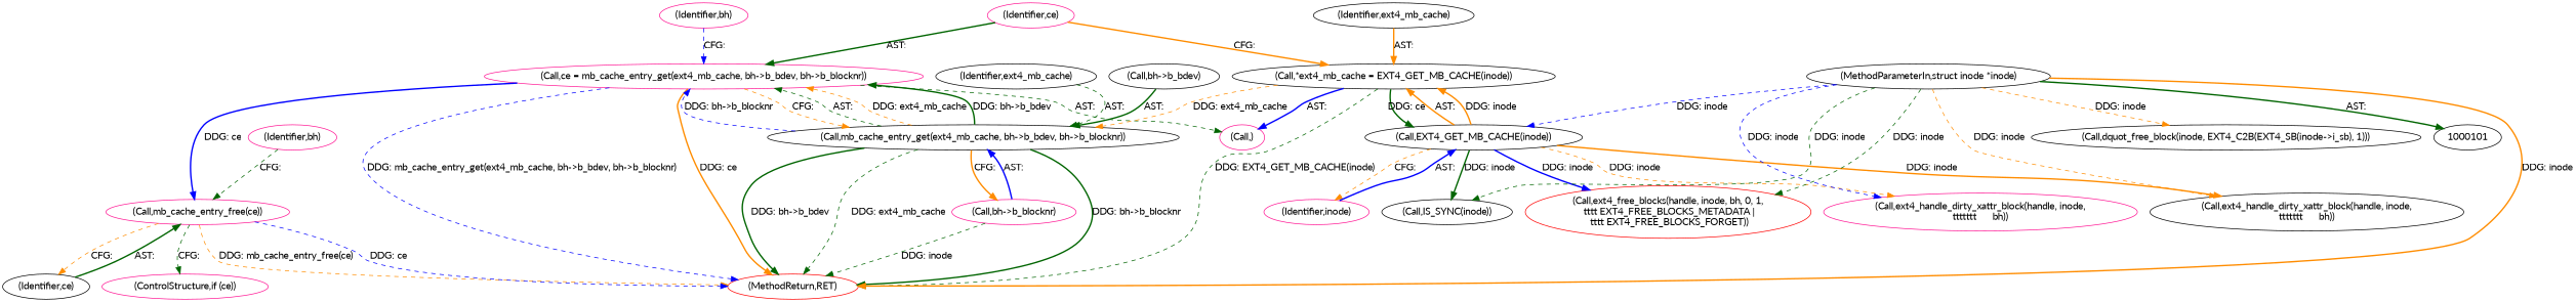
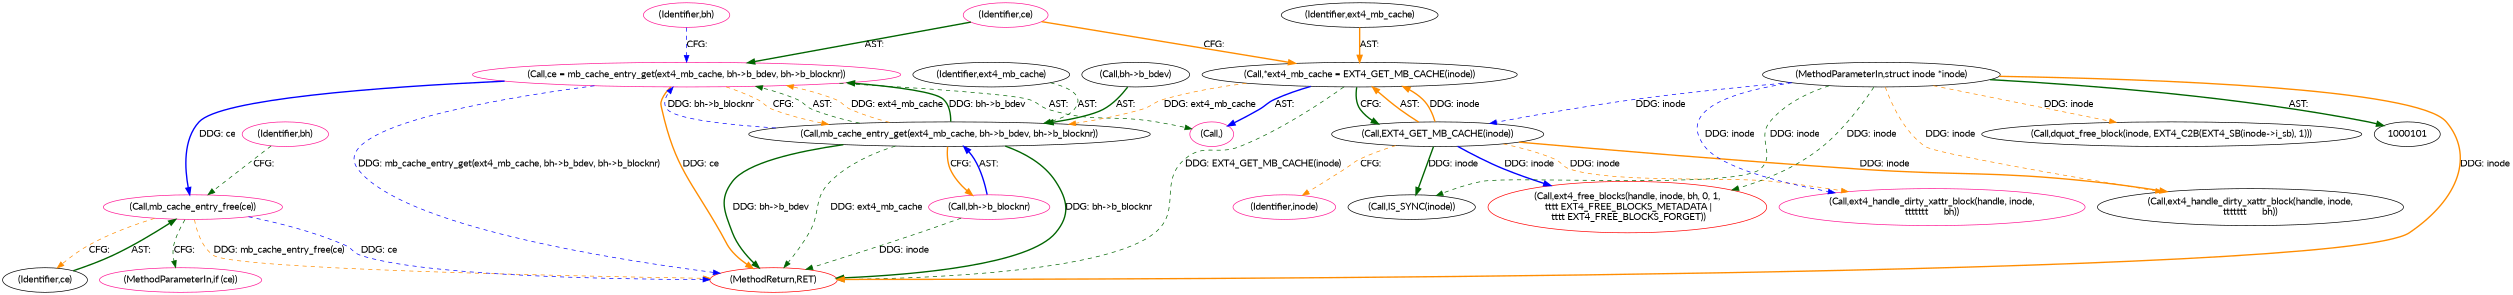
  digraph {
    fontname=Lato
    node [color=black fontname=Lato]
    edge [color=darkgreen fontname=Lato style=dashed]
    n1 [color=deeppink label="(Call,mb_cache_entry_free(ce))"]
    n2 [label="(Identifier,ce)"]
-   n3 [color=deeppink label="(ControlStructure,if (ce))"]
+   n3 [color=deeppink label="(MethodParameterIn,if (ce))"]
    n4 [color=red label="(MethodReturn,RET)"]
    n5 [color=deeppink label="(Call,ce = mb_cache_entry_get(ext4_mb_cache, bh->b_bdev, bh->b_blocknr))"]
    n6 [label="(Call,mb_cache_entry_get(ext4_mb_cache, bh->b_bdev, bh->b_blocknr))"]
    n7 [color=deeppink label="(Call,)"]
    n8 [color=deeppink label="(Call,bh->b_blocknr)"]
    n9 [label="(Call,*ext4_mb_cache = EXT4_GET_MB_CACHE(inode))"]
    n10 [label="(Call,EXT4_GET_MB_CACHE(inode))"]
    n11 [color=deeppink label="(Call,ext4_handle_dirty_xattr_block(handle, inode,\n\t\t\t\t\t\t\t      bh))"]
    n12 [color=deeppink label="(Identifier,inode)"]
    n13 [label="(Call,IS_SYNC(inode))"]
    n14 [color=red label="(Call,ext4_free_blocks(handle, inode, bh, 0, 1,\n \t\t\t\t EXT4_FREE_BLOCKS_METADATA |\n \t\t\t\t EXT4_FREE_BLOCKS_FORGET))"]
    n15 [label="(Call,ext4_handle_dirty_xattr_block(handle, inode,\n\t\t\t\t\t\t\t      bh))"]
    n16 [label="(MethodParameterIn,struct inode *inode)"]
    n17 [label="(Call,dquot_free_block(inode, EXT4_C2B(EXT4_SB(inode->i_sb), 1)))"]
    1000101
    n19 [label="(Identifier,ext4_mb_cache)"]
    n20 [color=deeppink label="(Identifier,bh)"]
    n21 [color=deeppink label="(Identifier,ce)"]
    n22 [color=deeppink label="(Identifier,bh)"]
    n23 [label="(Identifier,ext4_mb_cache)"]
    n24 [label="(Call,bh->b_bdev)"]
    n1 -> n2 [color=darkorange label="CFG: "]
    n1 -> n3 [label="CFG: "]
    n1 -> n4 [color=darkorange label="DDG: mb_cache_entry_free(ce)"]
    n1 -> n4 [color=blue label="DDG: ce"]
    n2 -> n1 [label="AST: " style=bold]
    n5 -> n1 [color=blue label="DDG: ce" style=bold]
    n5 -> n4 [color=blue label="DDG: mb_cache_entry_get(ext4_mb_cache, bh->b_bdev, bh->b_blocknr)"]
    n5 -> n4 [color=darkorange label="DDG: ce" style=bold]
    n5 -> n6 [color=darkorange label="CFG: "]
    n5 -> n7 [label="AST: "]
    n6 -> n4 [label="DDG: bh->b_blocknr" style=bold]
    n6 -> n4 [label="DDG: bh->b_bdev" style=bold]
    n6 -> n4 [label="DDG: ext4_mb_cache"]
    n6 -> n5 [label="AST: "]
    n6 -> n5 [color=darkorange label="DDG: ext4_mb_cache"]
    n6 -> n5 [label="DDG: bh->b_bdev" style=bold]
    n6 -> n5 [color=blue label="DDG: bh->b_blocknr"]
    n6 -> n8 [color=darkorange label="CFG: " style=bold]
    n8 -> n4 [label="DDG: inode"]
    n8 -> n6 [color=blue label="AST: " style=bold]
    n9 -> n4 [label="DDG: EXT4_GET_MB_CACHE(inode)"]
    n9 -> n6 [color=darkorange label="DDG: ext4_mb_cache"]
    n9 -> n7 [color=blue label="AST: " style=bold]
-   n9 -> n10 [label="DDG: ce" style=bold]
+   n9 -> n10 [label="CFG: " style=bold]
    n10 -> n9 [color=darkorange label="AST: " style=bold]
    n10 -> n9 [color=darkorange label="DDG: inode" style=bold]
    n10 -> n11 [color=darkorange label="DDG: inode"]
    n10 -> n12 [color=darkorange label="CFG: "]
    n10 -> n13 [label="DDG: inode" style=bold]
    n10 -> n14 [color=blue label="DDG: inode" style=bold]
    n10 -> n15 [color=darkorange label="DDG: inode" style=bold]
-   n12 -> n10 [color=blue label="AST: " style=bold]
    n16 -> n4 [color=darkorange label="DDG: inode" style=bold]
    n16 -> n10 [color=blue label="DDG: inode"]
    n16 -> n11 [color=blue label="DDG: inode"]
    n16 -> n13 [label="DDG: inode"]
    n16 -> n14 [label="DDG: inode"]
    n16 -> n15 [color=darkorange label="DDG: inode"]
    n16 -> n17 [color=darkorange label="DDG: inode"]
    n16 -> 1000101 [label="AST: " style=bold]
    n19 -> n6 [label="AST: "]
    n20 -> n5 [color=blue label="CFG: "]
    n21 -> n5 [label="AST: " style=bold]
    n21 -> n9 [color=darkorange label="CFG: " style=bold]
    n22 -> n1 [label="CFG: "]
    n23 -> n9 [color=darkorange label="AST: " style=bold]
    n24 -> n6 [label="AST: " style=bold]
  }
